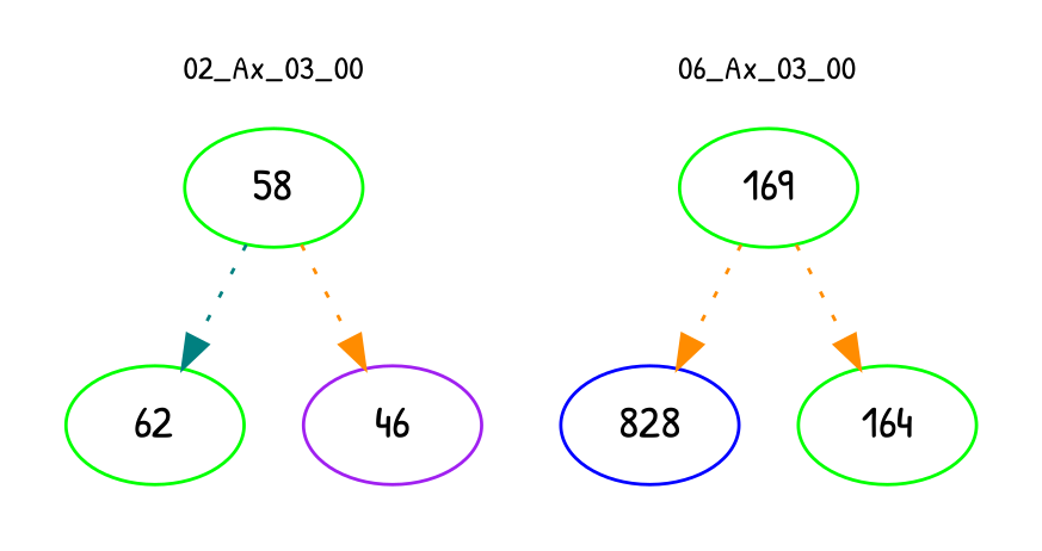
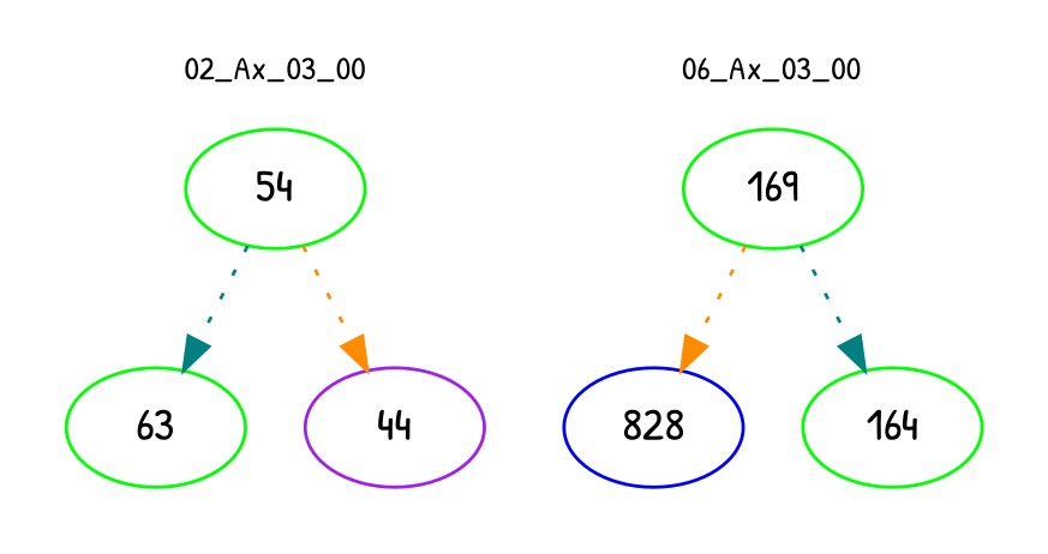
  digraph {
    fontname="Patrick Hand"
    node [color=green fontname="Patrick Hand"]
    edge [color=teal fontname="Patrick Hand" style=dotted]
-   n1 [label=58]
-   n2 [label=62]
-   n3 [color=purple label=46]
+   n1 [label=54]
+   n2 [label=63]
+   n3 [color=purple label=44]
    n4 [label=169]
    n5 [color=blue label=828]
    n6 [label=164]
    subgraph cluster_1 {
      color=white
      fontsize=10
      label="02_Ax_03_00"
      n1
      n2
      n3
    }
    subgraph cluster_2 {
      color=white
      fontsize=10
      label="06_Ax_03_00"
      n4
      n5
      n6
    }
    n1 -> n2
    n1 -> n3 [color=darkorange]
    n4 -> n5 [color=darkorange]
-   n4 -> n6 [color=darkorange]
+   n4 -> n6
  }
